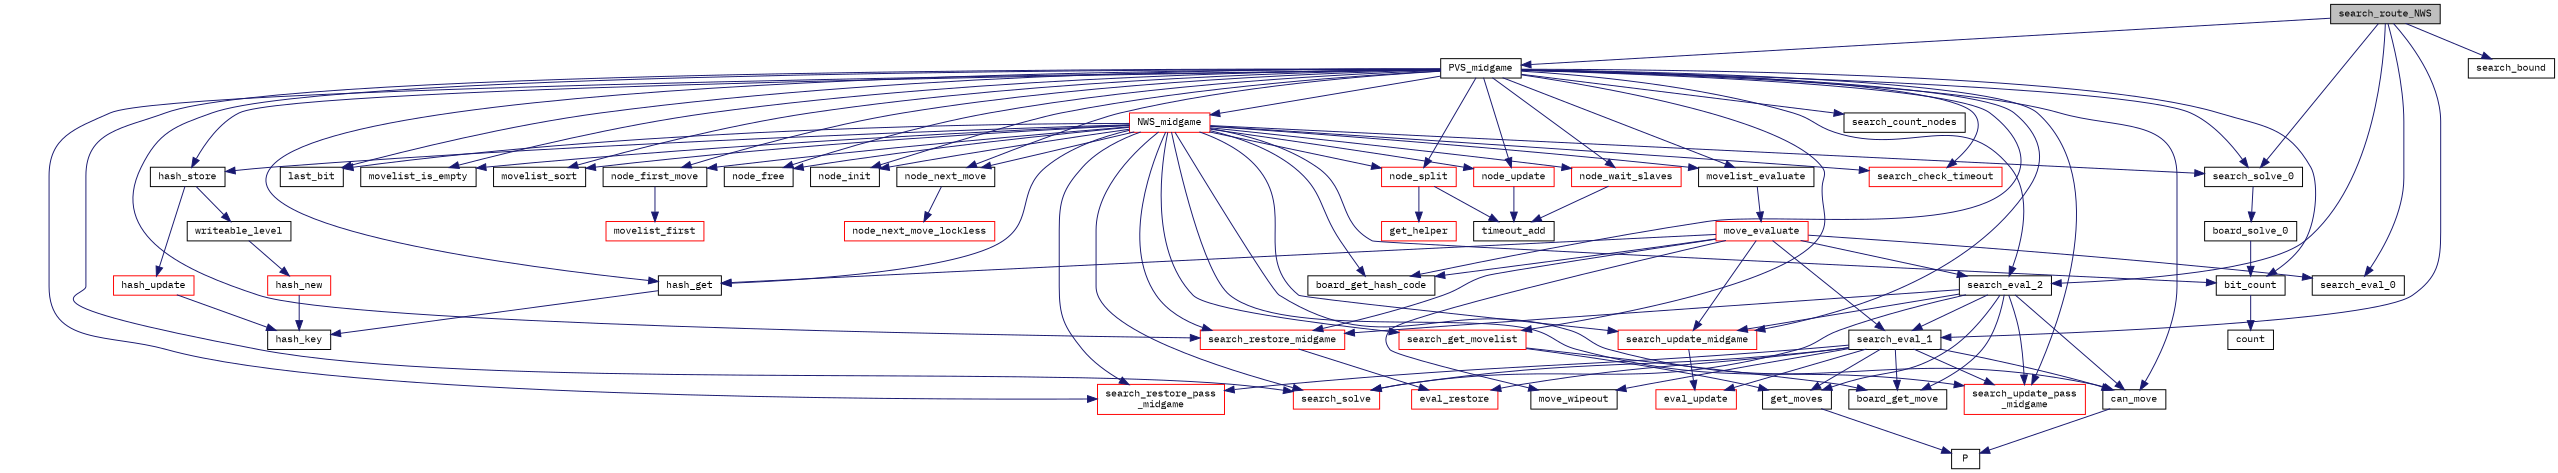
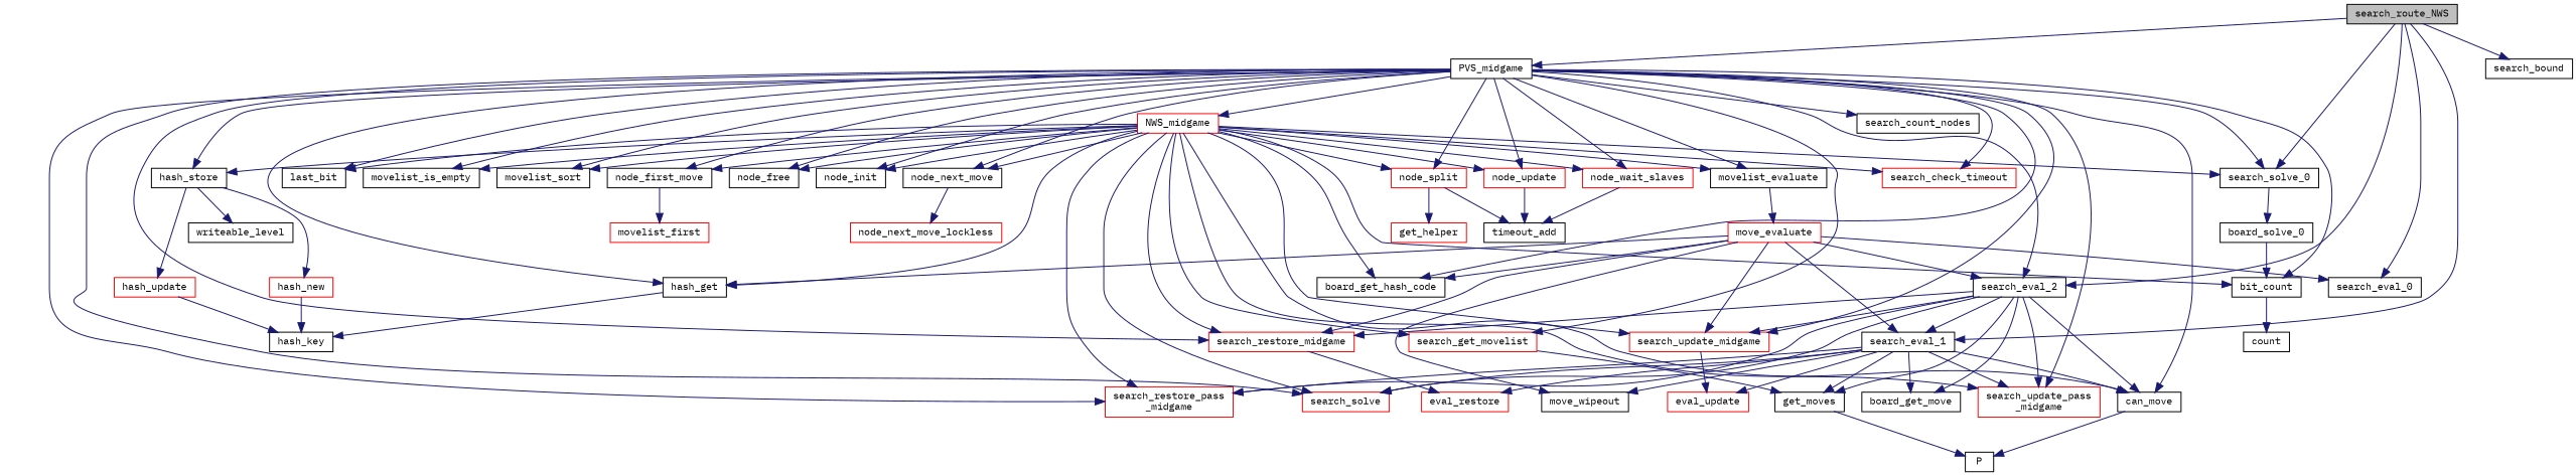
  digraph {
    fontname="IBM Plex Mono"
    rankdir=TB
    node [color=black fontname="IBM Plex Mono" fontsize=10 shape=record]
    edge [color=midnightblue fontname="IBM Plex Mono" fontsize=10 labelfontname=FreeSans labelfontsize=10 style=solid]
    n1 [fillcolor=grey75 fontcolor=black height=0.2 label=search_route_NWS style=filled width=0.4]
    n2 [height=0.2 label=PVS_midgame width=0.4]
    n3 [height=0.2 label=search_eval_0 width=0.4]
    n4 [height=0.2 label=search_eval_1 width=0.4]
    n5 [height=0.2 label=search_eval_2 width=0.4]
    n6 [height=0.2 label=search_solve_0 width=0.4]
    n7 [height=0.2 label=search_bound width=0.4]
    n8 [height=0.2 label=bit_count width=0.4]
    n9 [height=0.2 label=board_get_hash_code width=0.4]
    n10 [height=0.2 label=can_move width=0.4]
    n11 [height=0.2 label=hash_get width=0.4]
    n12 [height=0.2 label=hash_store width=0.4]
    n13 [height=0.2 label=last_bit width=0.4]
    n14 [height=0.2 label=movelist_evaluate width=0.4]
    n15 [color=red height=0.2 label="search_restore_pass\l_midgame" width=0.4]
    n16 [color=red height=0.2 label=search_solve width=0.4]
    n17 [color=red height=0.2 label="search_update_pass\l_midgame" width=0.4]
    n18 [color=red height=0.2 label=search_restore_midgame width=0.4]
    n19 [color=red height=0.2 label=search_update_midgame width=0.4]
    n20 [height=0.2 label=movelist_is_empty width=0.4]
    n21 [height=0.2 label=movelist_sort width=0.4]
    n22 [height=0.2 label=node_first_move width=0.4]
    n23 [height=0.2 label=node_free width=0.4]
    n24 [height=0.2 label=node_init width=0.4]
    n25 [height=0.2 label=node_next_move width=0.4]
    n26 [color=red height=0.2 label=node_split width=0.4]
    n27 [color=red height=0.2 label=node_update width=0.4]
    n28 [color=red height=0.2 label=node_wait_slaves width=0.4]
    n29 [color=red height=0.2 label=NWS_midgame width=0.4]
    n30 [color=red height=0.2 label=search_check_timeout width=0.4]
    n31 [color=red height=0.2 label=search_get_movelist width=0.4]
    n32 [height=0.2 label=search_count_nodes width=0.4]
    n33 [height=0.2 label=move_wipeout width=0.4]
    n34 [height=0.2 label=board_get_move width=0.4]
    n35 [color=red height=0.2 label=eval_restore width=0.4]
    n36 [color=red height=0.2 label=eval_update width=0.4]
    n37 [height=0.2 label=get_moves width=0.4]
    n38 [height=0.2 label=board_solve_0 width=0.4]
    n39 [height=0.2 label=count width=0.4]
    n40 [height=0.2 label=P width=0.4]
    n41 [height=0.2 label=hash_key width=0.4]
    n42 [color=red height=0.2 label=hash_new width=0.4]
    n43 [color=red height=0.2 label=hash_update width=0.4]
    n44 [height=0.2 label=writeable_level width=0.4]
    n45 [color=red height=0.2 label=move_evaluate width=0.4]
    n46 [color=red height=0.2 label=movelist_first width=0.4]
    n47 [color=red height=0.2 label=node_next_move_lockless width=0.4]
    n48 [height=0.2 label=timeout_add width=0.4]
    n49 [color=red height=0.2 label=get_helper width=0.4]
    n1 -> n2
    n1 -> n3
    n1 -> n4
    n1 -> n5
    n1 -> n6
    n1 -> n7
    n2 -> n5
    n2 -> n6
    n2 -> n8
    n2 -> n9
    n2 -> n10
    n2 -> n11
    n2 -> n12
    n2 -> n13
    n2 -> n14
    n2 -> n15
    n2 -> n16
    n2 -> n17
    n2 -> n18
    n2 -> n19
    n2 -> n20
    n2 -> n21
    n2 -> n22
    n2 -> n23
    n2 -> n24
    n2 -> n25
    n2 -> n26
    n2 -> n27
    n2 -> n28
    n2 -> n29
    n2 -> n30
    n2 -> n31
    n2 -> n32
    n4 -> n10
    n4 -> n15
    n4 -> n16
    n4 -> n17
    n4 -> n33
    n4 -> n34
    n4 -> n35
    n4 -> n36
    n4 -> n37
    n5 -> n4
    n5 -> n10
+   n5 -> n15
    n5 -> n16
    n5 -> n17
    n5 -> n18
    n5 -> n19
    n5 -> n34
    n5 -> n37
    n6 -> n38
    n8 -> n39
    n10 -> n40
    n11 -> n41
-   n44 -> n42
+   n12 -> n42
    n12 -> n43
    n12 -> n44
    n14 -> n45
    n18 -> n35
    n19 -> n36
    n22 -> n46
    n25 -> n47
    n26 -> n48
    n26 -> n49
    n27 -> n48
    n28 -> n48
    n29 -> n6
    n29 -> n8
    n29 -> n9
    n29 -> n10
    n29 -> n11
    n29 -> n12
    n29 -> n13
    n29 -> n14
    n29 -> n15
    n29 -> n16
    n29 -> n17
    n29 -> n18
    n29 -> n19
    n29 -> n20
    n29 -> n21
    n29 -> n22
    n29 -> n23
    n29 -> n24
    n29 -> n25
    n29 -> n26
    n29 -> n27
    n29 -> n28
    n29 -> n30
    n29 -> n31
-   n31 -> n34
    n31 -> n37
    n37 -> n40
    n38 -> n8
    n42 -> n41
    n43 -> n41
    n45 -> n3
    n45 -> n4
    n45 -> n5
    n45 -> n9
    n45 -> n11
    n45 -> n18
    n45 -> n19
    n45 -> n33
  }
